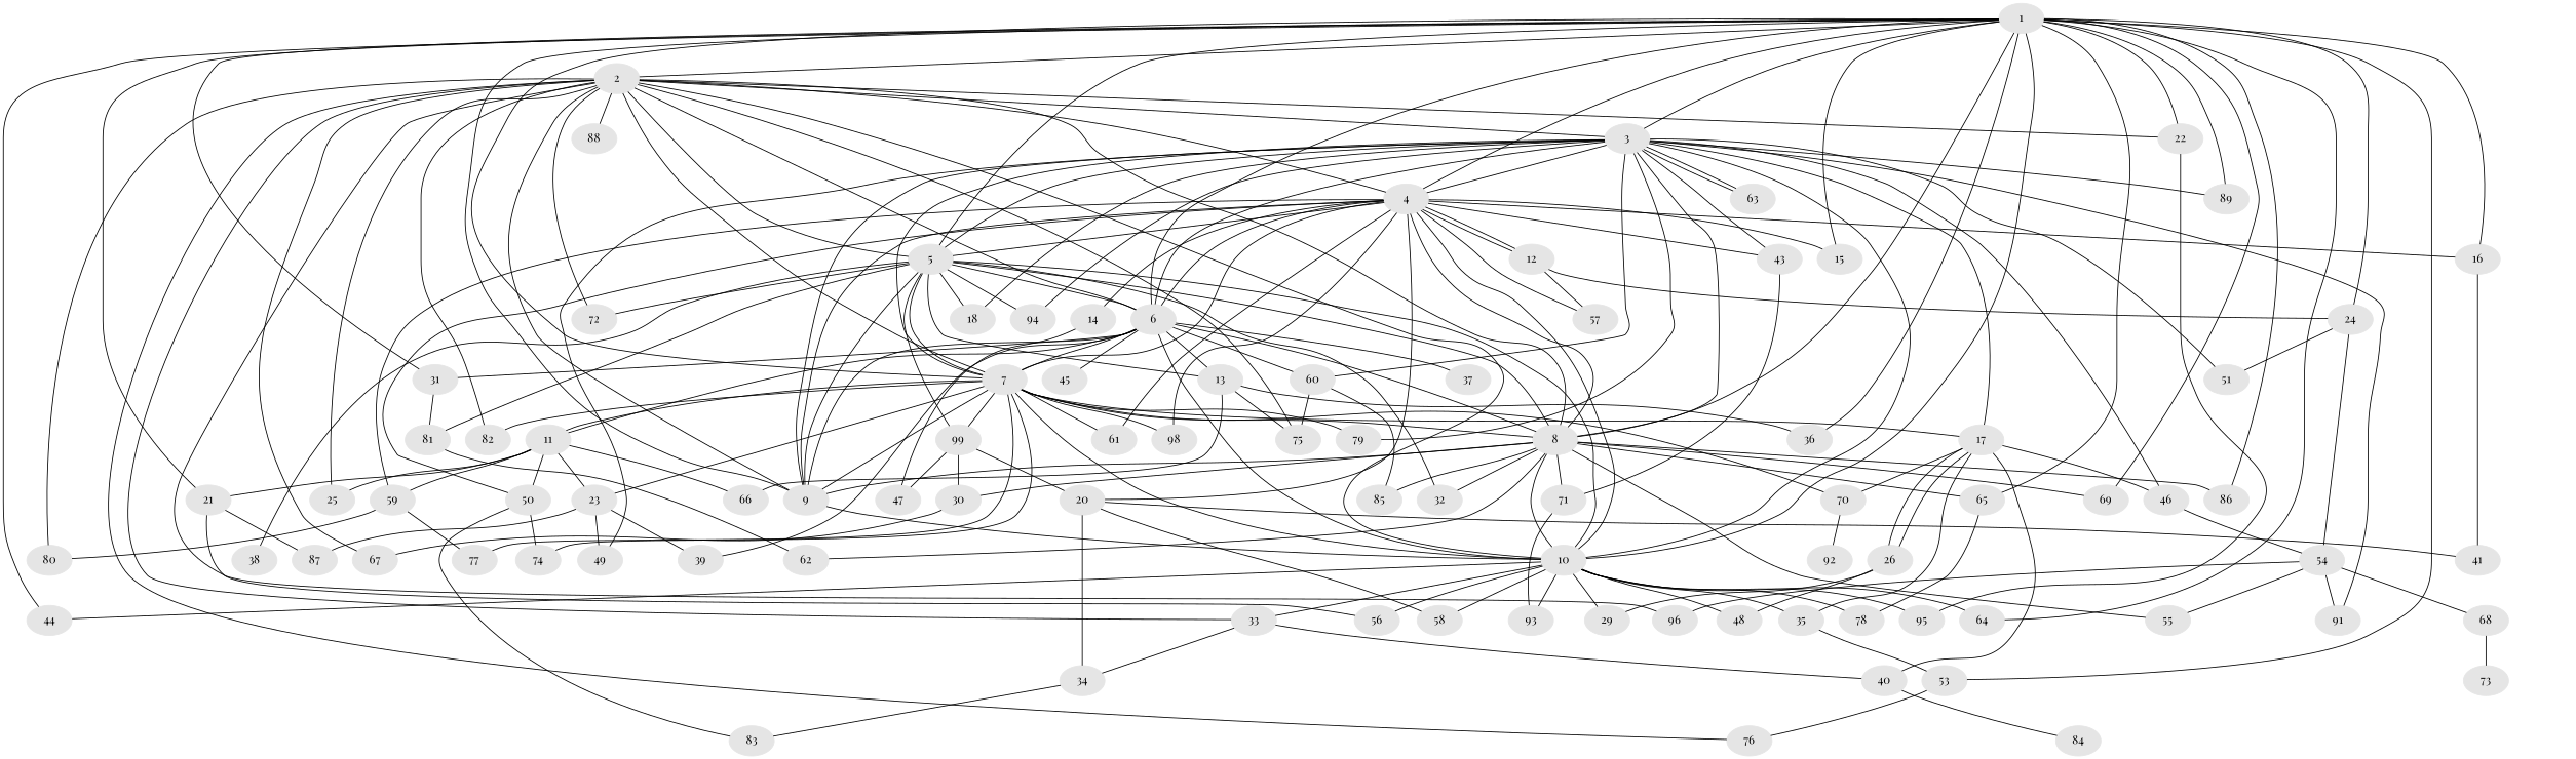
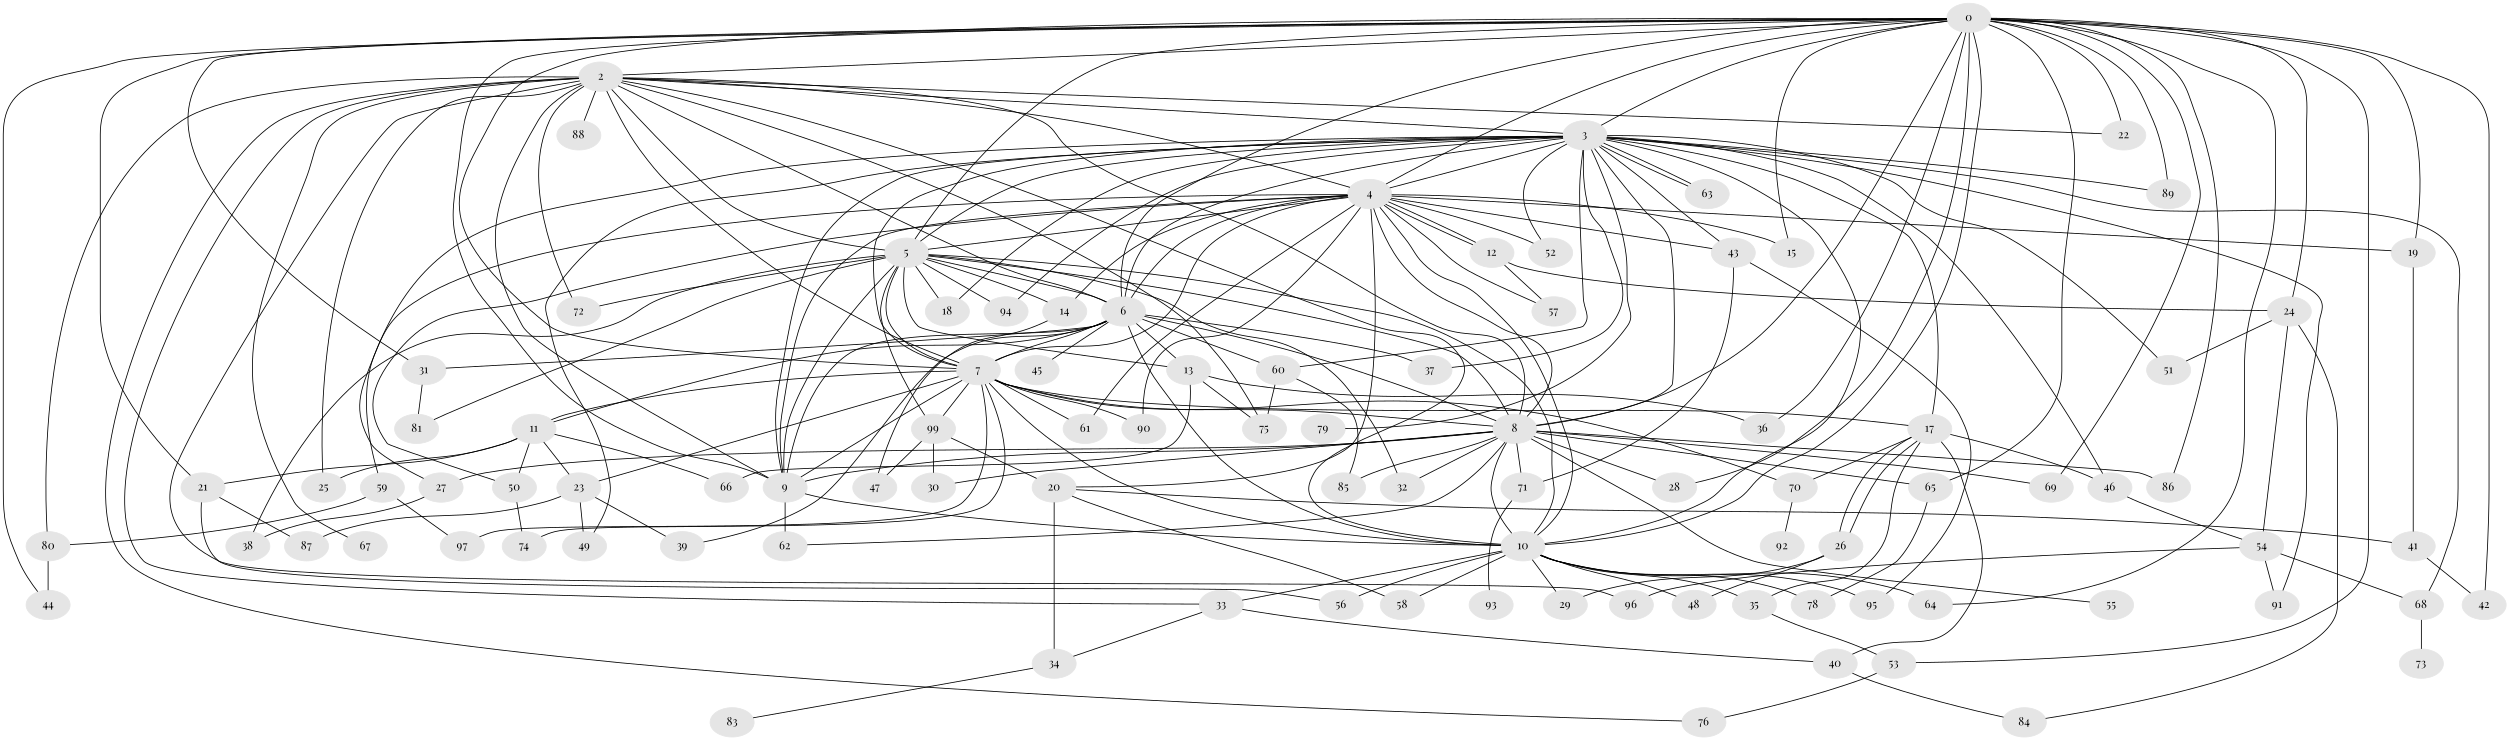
  graph {
    fontname="Playfair Display"
    node [color=gray90 fontname="Playfair Display" style=filled]
    edge [fontname="Playfair Display"]
-   1
+   1 [label=0]
    2
    3
    4
    5
    6
    7
    8
    9
    10
    15
-   16
+   16 [label=19]
    21
    22
    24
+   28
    31
    36
+   42
    44
    53
    64
    65
    69
    86
    89
    25
    33
    67
    72
    76
    80
-   82
    88
    96
    75
    17
    18
+   27
    37
    43
    46
    49
    51
+   52
    60
    63
    68
    79
    91
    94
    12
    14
    20
    50
    57
    59
    61
-   90 [label=98]
+   90
    13
    n61 [label=99]
    32
    38
    81
    45
    11
    39
    23
    70
    74
-   77
+   77 [label=97]
    30
    55
    62
    71
    85
    29
    35
    48
    56
    58
    78
    93
    95
    41
    87
    54
    84
    40
    34
    26
    73
    47
    83
    66
    92
    1 -- 2
    1 -- 3
    1 -- 4
    1 -- 5
    1 -- 6
    1 -- 7
    1 -- 8
    1 -- 9
    1 -- 10
    1 -- 15
    1 -- 16
    1 -- 21
    1 -- 22
    1 -- 24
+   1 -- 28
    1 -- 31
    1 -- 36
+   1 -- 42
    1 -- 44
    1 -- 53
    1 -- 64
    1 -- 65
    1 -- 69
    1 -- 86
    1 -- 89
    2 -- 3
    2 -- 4
    2 -- 5
    2 -- 6
    2 -- 7
    2 -- 8
    2 -- 9
    2 -- 10
    2 -- 22
    2 -- 25
    2 -- 33
    2 -- 67
    2 -- 72
    2 -- 76
    2 -- 80
-   2 -- 82
    2 -- 88
    2 -- 96
    2 -- 75
    3 -- 4
    3 -- 5
    3 -- 6
    3 -- 7
    3 -- 8
    3 -- 9
    3 -- 10
    3 -- 89
    3 -- 17
    3 -- 18
+   3 -- 27
+   3 -- 37
    3 -- 43
    3 -- 46
    3 -- 49
    3 -- 51
+   3 -- 52
    3 -- 60
    3 -- 63
    3 -- 63
+   3 -- 68
    3 -- 79
    3 -- 91
    3 -- 94
    4 -- 5
    4 -- 6
    4 -- 7
    4 -- 8
    4 -- 9
    4 -- 10
    4 -- 15
    4 -- 16
    4 -- 43
+   4 -- 52
    4 -- 12
    4 -- 12
    4 -- 14
    4 -- 20
    4 -- 50
    4 -- 57
    4 -- 59
    4 -- 61
    4 -- 90
    5 -- 6
    5 -- 7
    5 -- 8
    5 -- 9
    5 -- 10
    5 -- 72
    5 -- 18
    5 -- 94
+   5 -- 14
    5 -- 13
    5 -- n61
    5 -- 32
    5 -- 38
    5 -- 81
    6 -- 7
    6 -- 8
    6 -- 9
    6 -- 10
    6 -- 31
    6 -- 37
    6 -- 60
    6 -- 13
    6 -- 45
    6 -- 11
    6 -- 39
    7 -- 8
    7 -- 9
    7 -- 10
-   7 -- 82
    7 -- 17
-   7 -- 79
    7 -- 61
    7 -- 90
    7 -- n61
    7 -- 11
    7 -- 23
    7 -- 70
    7 -- 74
    7 -- 77
    8 -- 9
    8 -- 10
+   8 -- 28
    8 -- 65
    8 -- 69
    8 -- 86
+   8 -- 27
    8 -- 32
    8 -- 30
    8 -- 55
    8 -- 62
    8 -- 71
    8 -- 85
    9 -- 10
-   81 -- 62
-   10 -- 44
+   9 -- 62
+   80 -- 44
    10 -- 64
    10 -- 33
    10 -- 29
    10 -- 35
    10 -- 48
    10 -- 56
    10 -- 58
    10 -- 78
-   10 -- 93
    10 -- 95
    16 -- 41
    21 -- 56
    21 -- 87
    24 -- 51
    24 -- 54
+   24 -- 84
    31 -- 81
    53 -- 76
    65 -- 78
    33 -- 40
    33 -- 34
    17 -- 46
    17 -- 70
    17 -- 35
    17 -- 40
    17 -- 26
    17 -- 26
+   27 -- 38
    43 -- 71
-   22 -- 95
+   43 -- 95
    46 -- 54
    60 -- 75
    60 -- 85
    68 -- 73
    12 -- 24
    12 -- 57
    14 -- 47
    20 -- 58
    20 -- 41
    20 -- 34
    50 -- 74
-   50 -- 83
    59 -- 80
    59 -- 77
    13 -- 36
    13 -- 75
    13 -- 66
    n61 -- 20
    n61 -- 30
    n61 -- 47
    11 -- 21
    11 -- 25
    11 -- 50
-   11 -- 59
    11 -- 23
    11 -- 66
    23 -- 49
    23 -- 39
    23 -- 87
    70 -- 92
-   30 -- 67
    71 -- 93
    35 -- 53
+   41 -- 42
    54 -- 96
    54 -- 68
    54 -- 91
-   54 -- 55
    40 -- 84
    34 -- 83
    26 -- 29
    26 -- 48
  }
